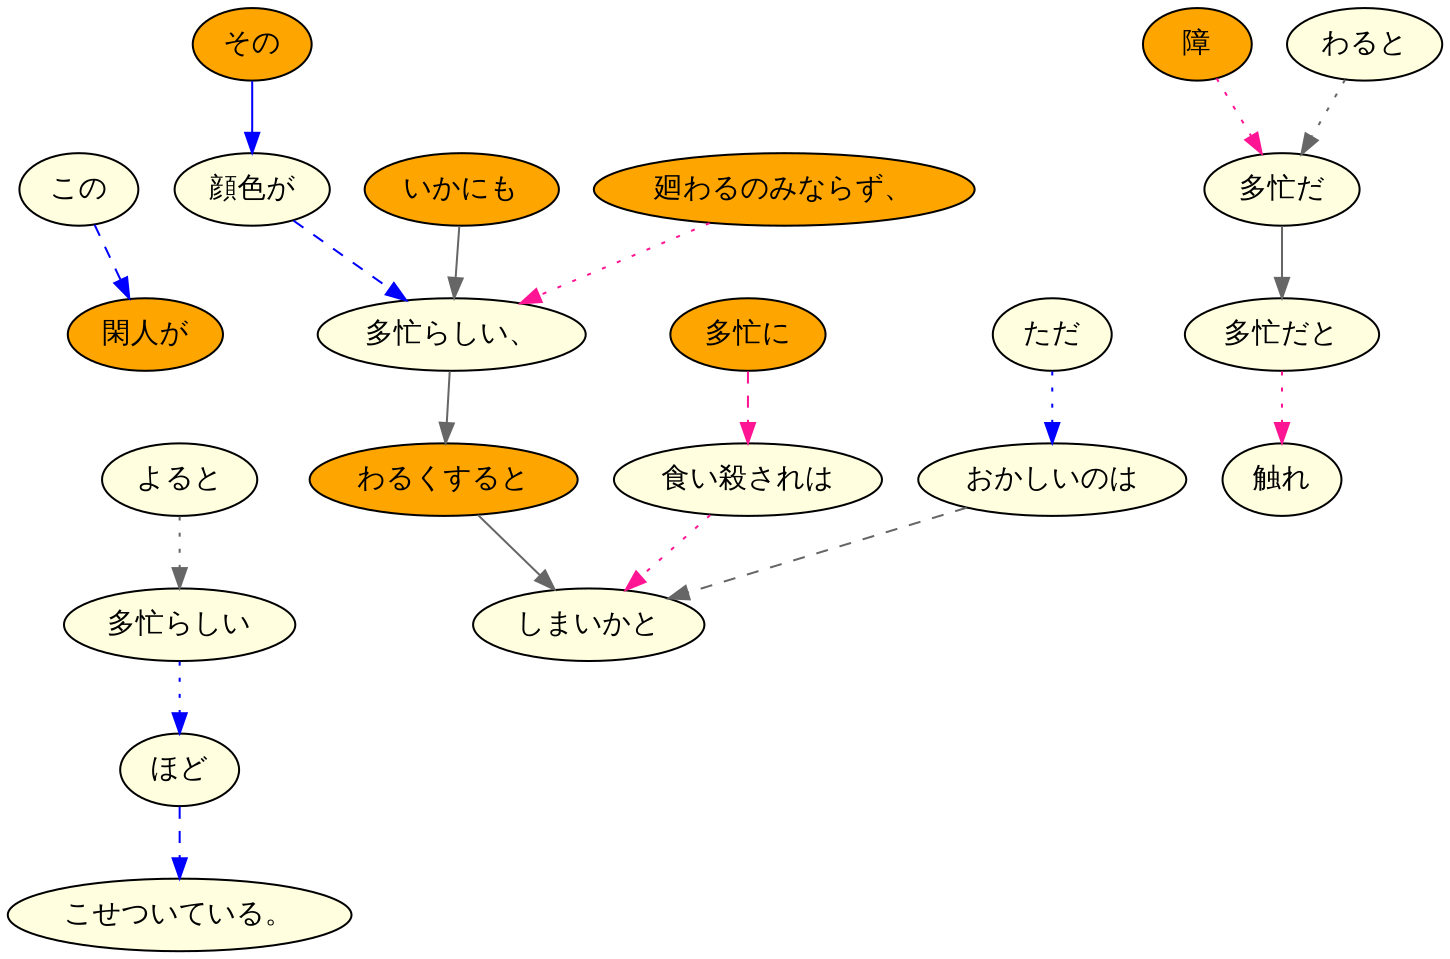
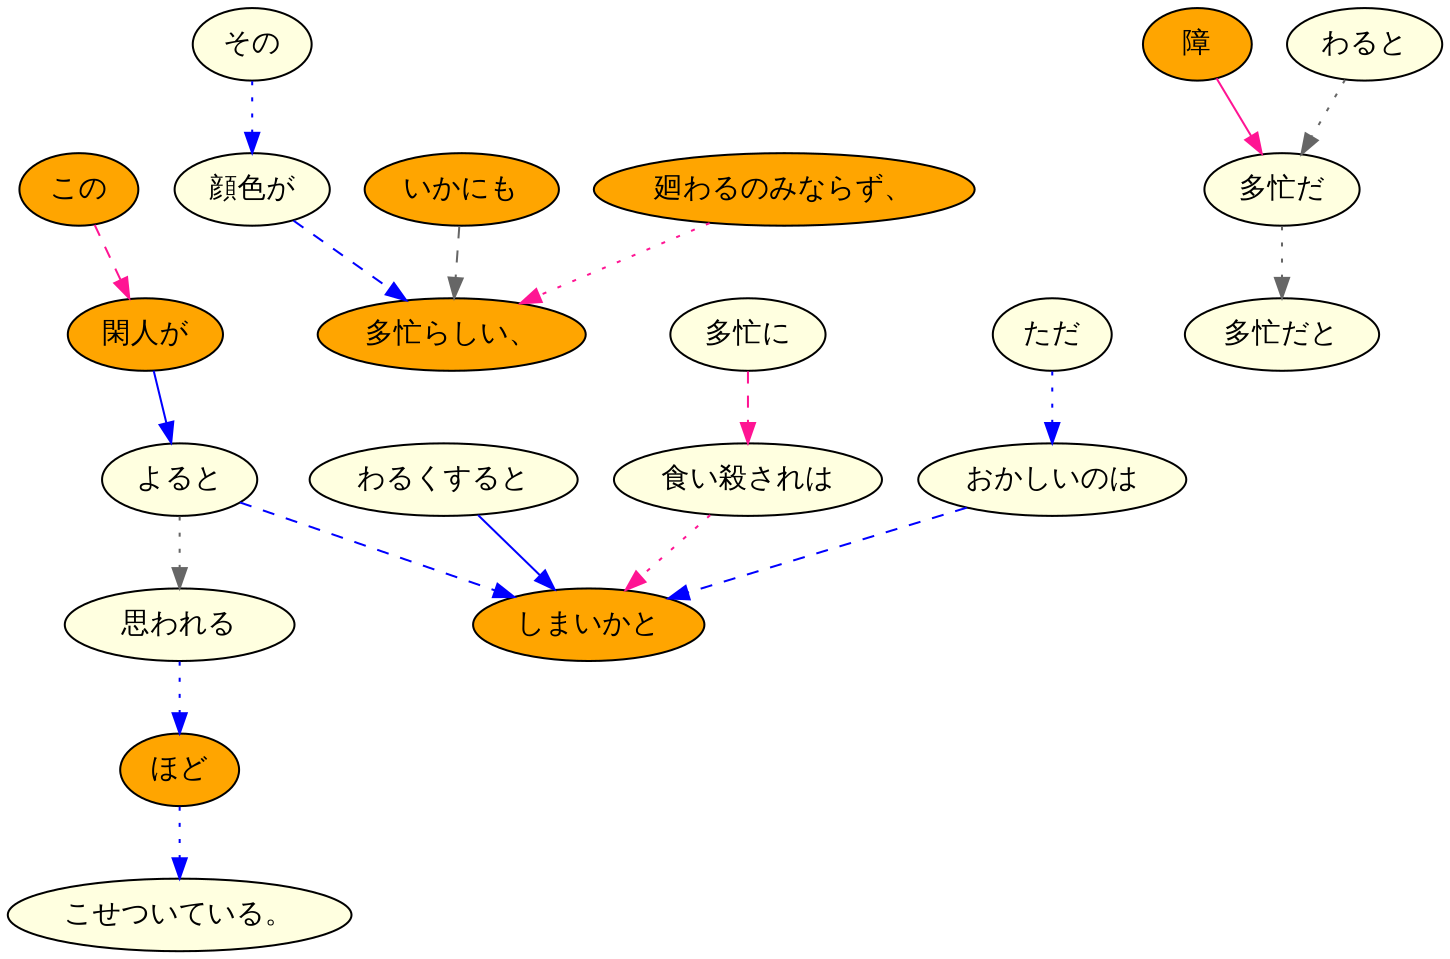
  digraph {
    node [fillcolor=lightyellow style=filled]
    edge [color=blue style=dotted]
    n1 [label="ただ"]
    n2 [label="おかしいのは"]
-   n3 [label="しまいかと"]
-   n4 [label="この"]
+   n3 [fillcolor=orange label="しまいかと"]
+   n4 [fillcolor=orange label="この"]
    n5 [fillcolor=orange label="閑人が"]
    n6 [label="よると"]
-   n7 [label="多忙らしい"]
+   n7 [label="思われる"]
    n8 [fillcolor=orange label="障"]
    n9 [label="多忙だ"]
    n10 [label="多忙だと"]
    n11 [label="わると"]
-   n12 [label="触れ"]
    n13 [fillcolor=orange label="廻わるのみならず、"]
-   n14 [label="多忙らしい、"]
-   n15 [fillcolor=orange label="わるくすると"]
-   n16 [fillcolor=orange label="その"]
+   n14 [fillcolor=orange label="多忙らしい、"]
+   n15 [label="わるくすると"]
+   n16 [label="その"]
    n17 [label="顔色が"]
    n18 [fillcolor=orange label="いかにも"]
-   n19 [fillcolor=orange label="多忙に"]
+   n19 [label="多忙に"]
    n20 [label="食い殺されは"]
-   n21 [label="ほど"]
+   n21 [fillcolor=orange label="ほど"]
    n22 [label="こせついている。"]
    n1 -> n2
-   n2 -> n3 [color=gray40 style=dashed]
-   n4 -> n5 [style=dashed]
+   n2 -> n3 [style=dashed]
+   n4 -> n5 [color=deeppink style=dashed]
+   n5 -> n6 [style=solid]
+   n6 -> n3 [style=dashed]
    n6 -> n7 [color=gray40]
    n7 -> n21
-   n8 -> n9 [color=deeppink]
-   n9 -> n10 [color=gray40 style=solid]
-   n10 -> n12 [color=deeppink]
+   n8 -> n9 [color=deeppink style=solid]
+   n9 -> n10 [color=gray40]
    n11 -> n9 [color=gray40]
    n13 -> n14 [color=deeppink]
-   n14 -> n15 [color=gray40 style=solid]
-   n15 -> n3 [color=gray40 style=solid]
-   n16 -> n17 [style=solid]
+   n15 -> n3 [style=solid]
+   n16 -> n17
    n17 -> n14 [style=dashed]
-   n18 -> n14 [color=gray40 style=solid]
+   n18 -> n14 [color=gray40 style=dashed]
    n19 -> n20 [color=deeppink style=dashed]
    n20 -> n3 [color=deeppink]
-   n21 -> n22 [style=dashed]
+   n21 -> n22
  }
